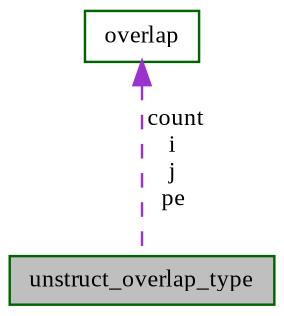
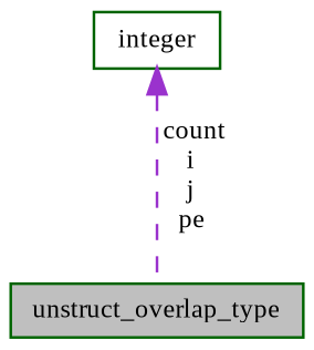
  digraph {
    fontname="Liberation Serif"
    node [color=darkgreen fontname="Liberation Serif" fontsize=10 shape=record style=filled]
    n1 [fillcolor=grey75 fontcolor=black height=0.2 label=unstruct_overlap_type width=0.4]
-   n2 [fillcolor=white height=0.2 label=overlap width=0.4]
+   n2 [fillcolor=white height=0.2 label=integer width=0.4]
    n2 -> n1 [color=darkorchid3 dir=back fontname="Liberation Serif" fontsize=10 label=" count\ni\nj\npe" labelfontname=Helvetica labelfontsize=10 style=dashed]
  }
